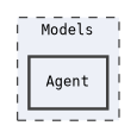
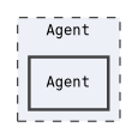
  digraph {
    compound=true
    fontname="DejaVu Sans Mono"
    n1 [color=grey25 fillcolor="#edf0f7" fontname="DejaVu Sans Mono" fontsize=10 label=Agent shape=box style="filled,bold,"]
    subgraph cluster_1 {
      bgcolor="#edf0f7"
      fontsize=10
-     label=Models
+     label=Agent
      pencolor=grey25
      style="filled,dashed,"
      n1
    }
  }
